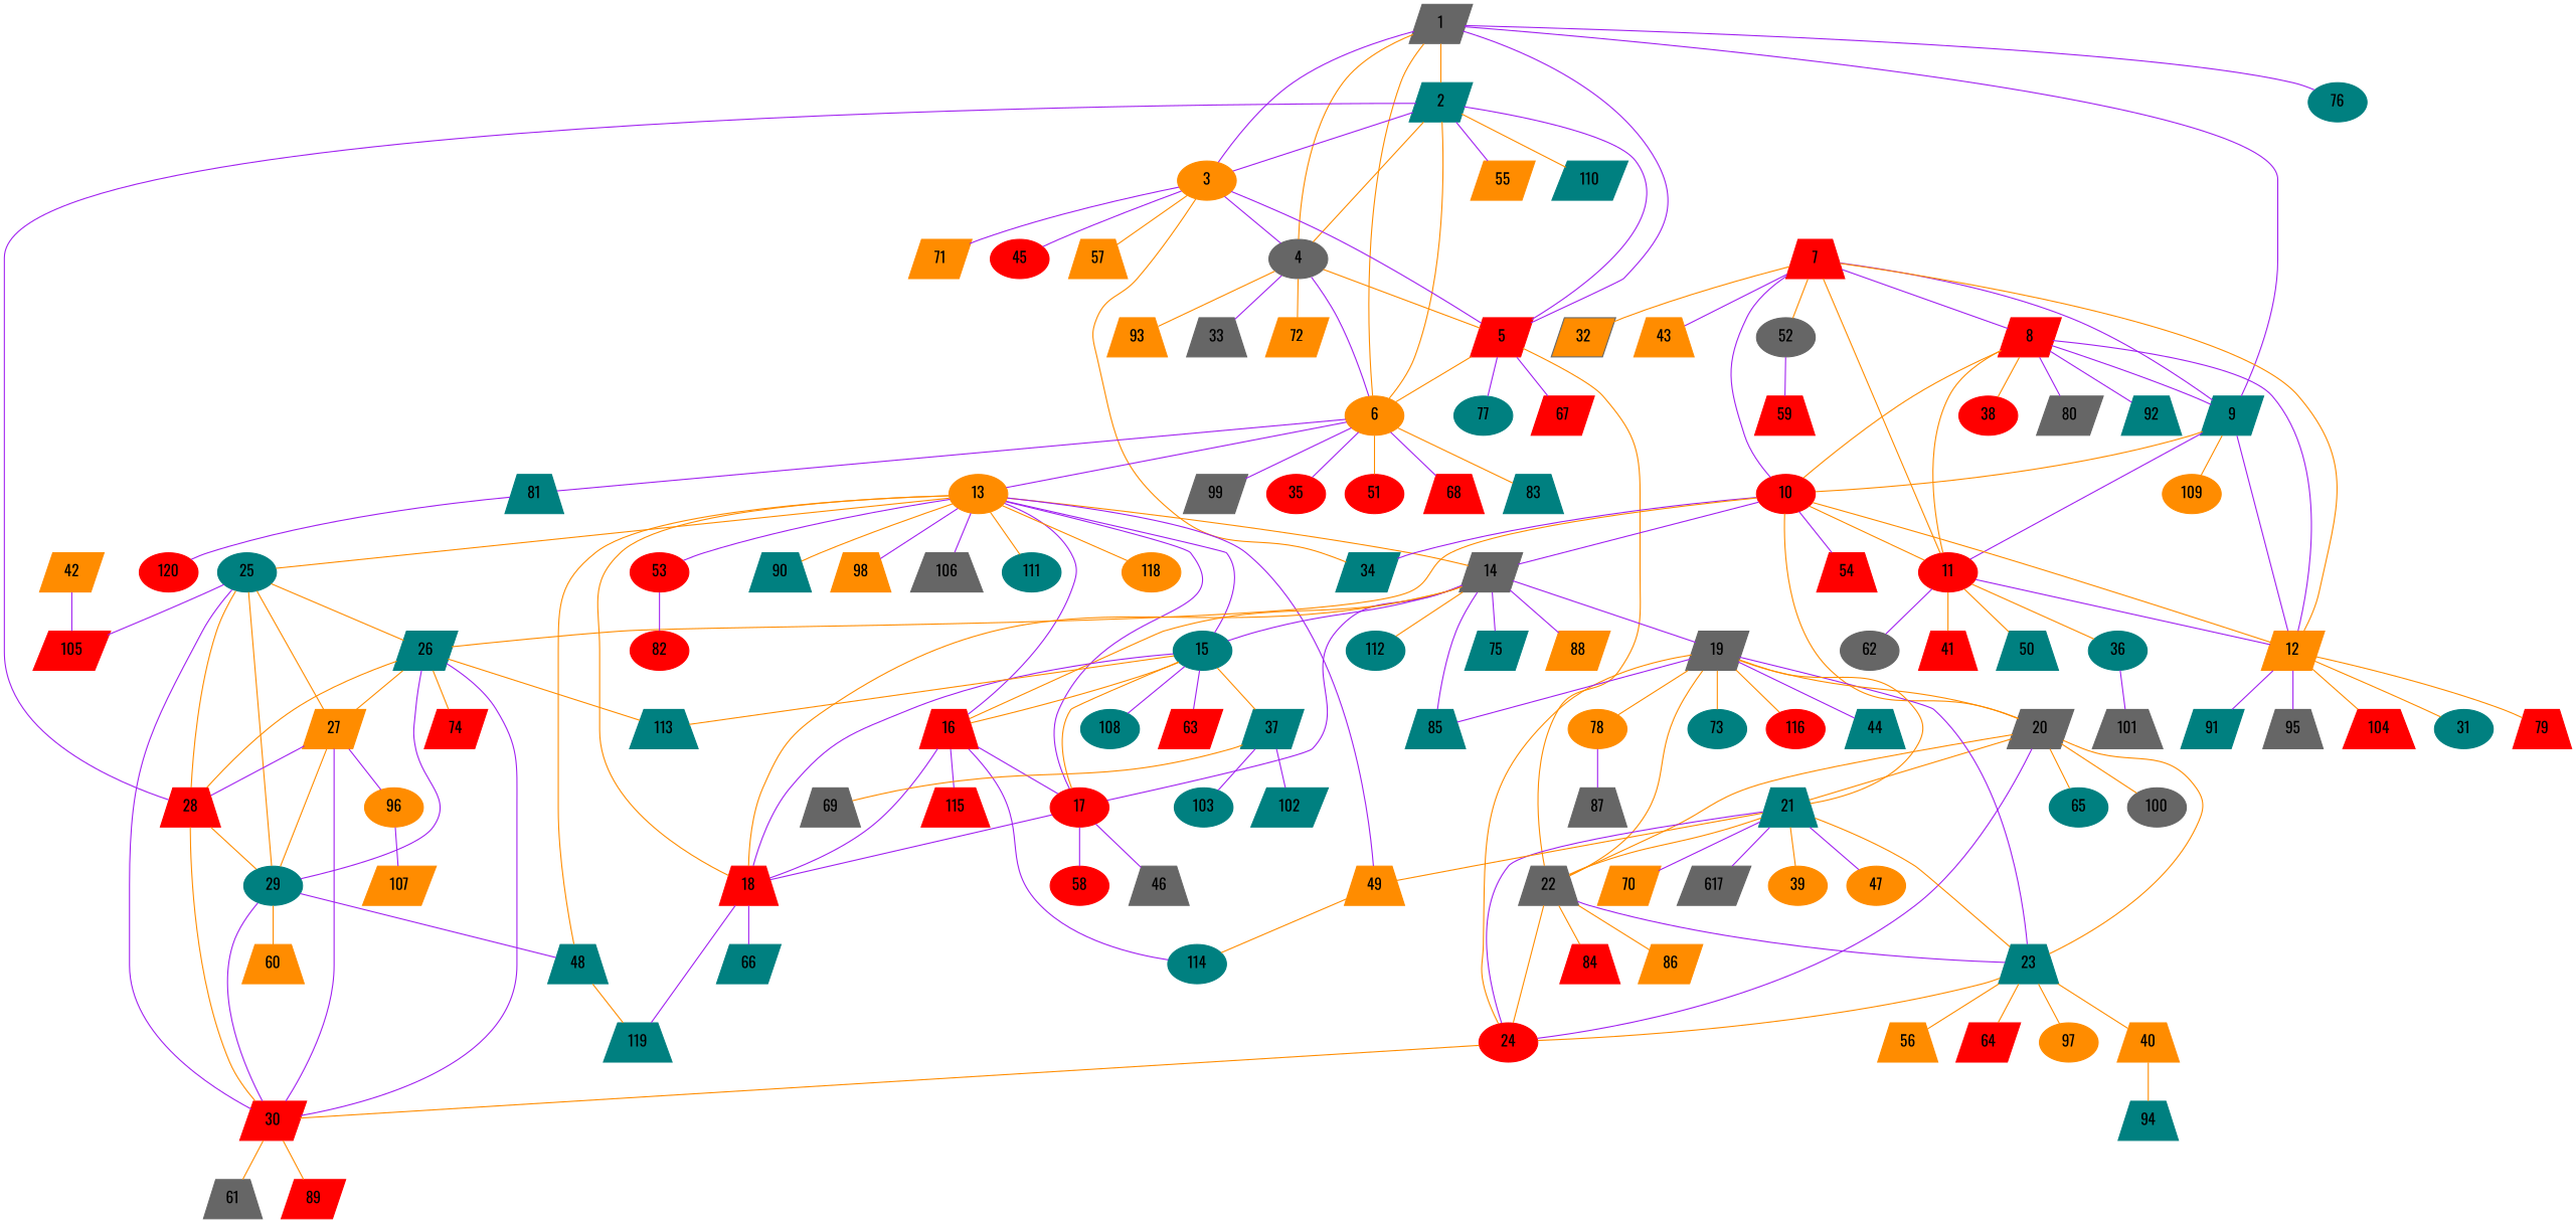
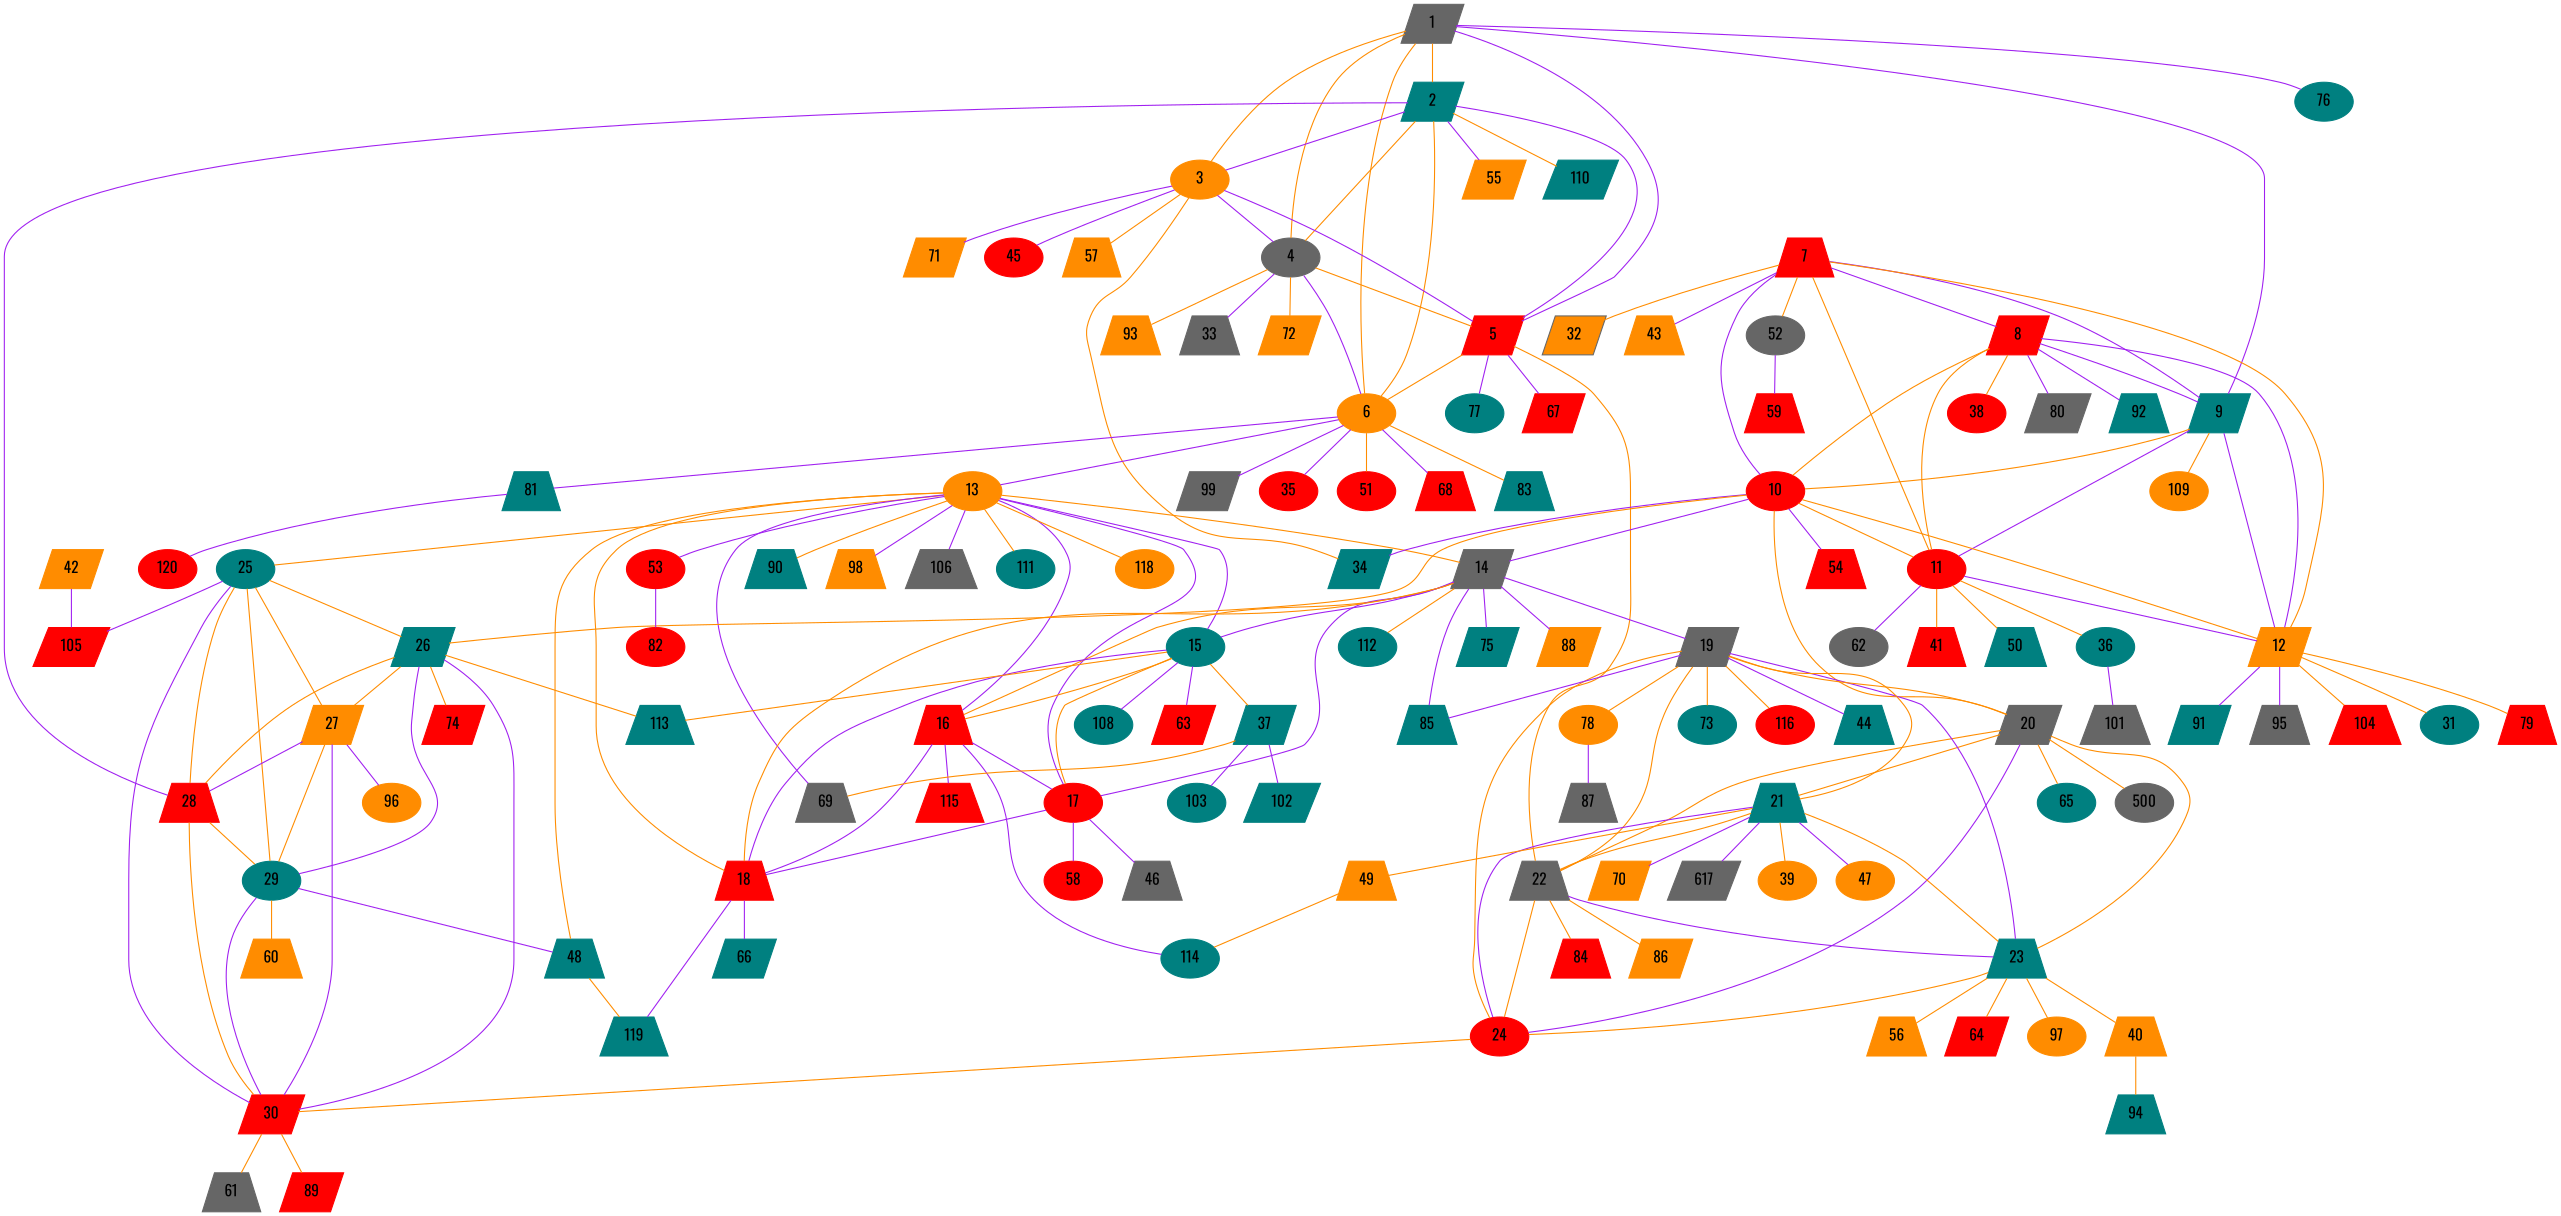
  graph {
    fontname=Oswald
    node [color=teal fontname=Oswald shape=trapezium style=filled]
    edge [color=darkorange fontname=Oswald]
    1 [color=gray40 shape=parallelogram]
    2 [shape=parallelogram]
    3 [color=darkorange shape=ellipse]
    4 [color=gray40 shape=ellipse]
    5 [color=red shape=parallelogram]
    6 [color=darkorange shape=ellipse]
    9 [shape=parallelogram]
    76 [shape=ellipse]
    28 [color=red]
    55 [color=darkorange shape=parallelogram]
    110 [shape=parallelogram]
    34 [shape=parallelogram]
    45 [color=red shape=ellipse]
    57 [color=darkorange]
    71 [color=darkorange shape=parallelogram]
    33 [color=gray40]
    72 [color=darkorange shape=parallelogram]
    93 [color=darkorange]
    22 [color=gray40]
    67 [color=red shape=parallelogram]
    77 [shape=ellipse]
    13 [color=darkorange shape=ellipse]
    35 [color=red shape=ellipse]
    51 [color=red shape=ellipse]
    68 [color=red]
    81
    83
    99 [color=gray40 shape=parallelogram]
    10 [color=red shape=ellipse]
    11 [color=red shape=ellipse]
    12 [color=darkorange shape=parallelogram]
    109 [color=darkorange shape=ellipse]
    30 [color=red shape=parallelogram]
    29 [shape=ellipse]
    23
    24 [color=red shape=ellipse]
    84 [color=red]
    86 [color=darkorange shape=parallelogram]
    14 [color=gray40 shape=parallelogram]
    15 [shape=ellipse]
    16 [color=red]
    17 [color=red shape=ellipse]
    18 [color=red]
    25 [shape=ellipse]
    48
    49 [color=darkorange]
    53 [color=red shape=ellipse]
    90
    98 [color=darkorange]
    106 [color=gray40]
    111 [shape=ellipse]
    118 [color=darkorange shape=ellipse]
    120 [color=red shape=ellipse]
    7 [color=red]
    8 [color=red shape=parallelogram]
    32 [color=gray40 fillcolor=darkorange shape=parallelogram]
    43 [color=darkorange]
    52 [color=gray40 shape=ellipse]
    38 [color=red shape=ellipse]
    80 [color=gray40 shape=parallelogram]
    92
    20 [color=gray40 shape=parallelogram]
    26 [shape=parallelogram]
    54 [color=red]
    36 [shape=ellipse]
    41 [color=red]
    50
    62 [color=gray40 shape=ellipse]
    31 [shape=ellipse]
    79 [color=red]
    91 [shape=parallelogram]
    95 [color=gray40]
    104 [color=red]
    59 [color=red]
    19 [color=gray40 shape=parallelogram]
    75 [shape=parallelogram]
    85
    88 [color=darkorange shape=parallelogram]
    112 [shape=ellipse]
    21
    65 [shape=ellipse]
-   100 [color=gray40 shape=ellipse]
+   100 [color=gray40 shape=ellipse label=500]
    113
    27 [color=darkorange shape=parallelogram]
    74 [color=red shape=parallelogram]
    101 [color=gray40]
    37 [shape=parallelogram]
    63 [color=red shape=parallelogram]
    108 [shape=ellipse]
    114 [shape=ellipse]
    115 [color=red]
    46 [color=gray40]
    58 [color=red shape=ellipse]
    66 [shape=parallelogram]
    119
    105 [color=red shape=parallelogram]
    82 [color=red shape=ellipse]
    44
    73 [shape=ellipse]
    78 [color=darkorange shape=ellipse]
    116 [color=red shape=ellipse]
    42 [color=darkorange shape=parallelogram]
    69 [color=gray40]
    102 [shape=parallelogram]
    103 [shape=ellipse]
    39 [color=darkorange shape=ellipse]
    47 [color=darkorange shape=ellipse]
    70 [color=darkorange shape=parallelogram]
    n109 [color=gray40 label=617 shape=parallelogram]
    40 [color=darkorange]
    56 [color=darkorange]
    64 [color=red shape=parallelogram]
    97 [color=darkorange shape=ellipse]
    87 [color=gray40]
    94
    61 [color=gray40]
    89 [color=red shape=parallelogram]
    96 [color=darkorange shape=ellipse]
    60 [color=darkorange]
-   107 [color=darkorange shape=parallelogram]
    1 -- 2
-   1 -- 3 [color=purple]
+   1 -- 3
    1 -- 4
    1 -- 5 [color=purple]
    1 -- 6
    1 -- 9 [color=purple]
    1 -- 76 [color=purple]
    2 -- 3 [color=purple]
    2 -- 4
    2 -- 5 [color=purple]
    2 -- 6
    2 -- 28 [color=purple]
    2 -- 55 [color=purple]
    2 -- 110
    3 -- 4 [color=purple]
    3 -- 5 [color=purple]
    3 -- 34
    3 -- 45 [color=purple]
    3 -- 57
    3 -- 71 [color=purple]
    4 -- 5
    4 -- 6 [color=purple]
    4 -- 33 [color=purple]
    4 -- 72
    4 -- 93
    5 -- 6
    5 -- 22
    5 -- 67 [color=purple]
    5 -- 77 [color=purple]
    6 -- 13 [color=purple]
    6 -- 35 [color=purple]
    6 -- 51
    6 -- 68 [color=purple]
    6 -- 81 [color=purple]
    6 -- 83
    6 -- 99 [color=purple]
    9 -- 10
    9 -- 11 [color=purple]
    9 -- 12 [color=purple]
    9 -- 109
    28 -- 30
    28 -- 29
    22 -- 23 [color=purple]
    22 -- 24
    22 -- 84
    22 -- 86
    13 -- 14
    13 -- 15 [color=purple]
    13 -- 16 [color=purple]
    13 -- 17 [color=purple]
    13 -- 18
    13 -- 25
    13 -- 48
-   13 -- 49 [color=purple]
+   13 -- 69 [color=purple]
    13 -- 53 [color=purple]
    13 -- 90
    13 -- 98 [color=purple]
    13 -- 106 [color=purple]
    13 -- 111
    13 -- 118
    81 -- 120 [color=purple]
    10 -- 34 [color=purple]
    10 -- 11
    10 -- 12
    10 -- 14 [color=purple]
    10 -- 20
    10 -- 26
    10 -- 54 [color=purple]
    11 -- 12 [color=purple]
    11 -- 36
    11 -- 41
    11 -- 50
    11 -- 62 [color=purple]
    12 -- 31
    12 -- 79
    12 -- 91 [color=purple]
    12 -- 95 [color=purple]
    12 -- 104
    30 -- 61
    30 -- 89
    29 -- 30 [color=purple]
    29 -- 48 [color=purple]
    29 -- 60
    23 -- 24
    23 -- 40
    23 -- 56
    23 -- 64
    23 -- 97
    24 -- 30
    14 -- 15 [color=purple]
    14 -- 16
    14 -- 17 [color=purple]
    14 -- 18
    14 -- 19 [color=purple]
    14 -- 75 [color=purple]
    14 -- 85 [color=purple]
    14 -- 88 [color=purple]
    14 -- 112
    15 -- 16
    15 -- 17
    15 -- 18 [color=purple]
    15 -- 113
    15 -- 37
    15 -- 63 [color=purple]
    15 -- 108 [color=purple]
    16 -- 17 [color=purple]
    16 -- 18 [color=purple]
    16 -- 114 [color=purple]
    16 -- 115 [color=purple]
    17 -- 18 [color=purple]
    17 -- 46 [color=purple]
    17 -- 58 [color=purple]
    18 -- 66 [color=purple]
    18 -- 119 [color=purple]
    25 -- 28
    25 -- 30 [color=purple]
    25 -- 29
    25 -- 26
    25 -- 27
    25 -- 105 [color=purple]
    48 -- 119
    49 -- 114
    53 -- 82 [color=purple]
    7 -- 9 [color=purple]
    7 -- 10 [color=purple]
    7 -- 11
    7 -- 12
    7 -- 8 [color=purple]
    7 -- 32
    7 -- 43 [color=purple]
    7 -- 52
    8 -- 9 [color=purple]
    8 -- 10
    8 -- 11
    8 -- 12 [color=purple]
    8 -- 38
    8 -- 80 [color=purple]
    8 -- 92 [color=purple]
    52 -- 59 [color=purple]
    20 -- 22
    20 -- 23
    20 -- 24 [color=purple]
    20 -- 21
    20 -- 65
    20 -- 100
    26 -- 28
    26 -- 30 [color=purple]
    26 -- 29 [color=purple]
    26 -- 113
    26 -- 27
    26 -- 74
    36 -- 101 [color=purple]
    19 -- 22
    19 -- 23 [color=purple]
    19 -- 24
    19 -- 20
    19 -- 85 [color=purple]
    19 -- 21
    19 -- 44 [color=purple]
    19 -- 73
    19 -- 78
    19 -- 116
    21 -- 22
    21 -- 23
    21 -- 24 [color=purple]
    21 -- 49
    21 -- 39
    21 -- 47 [color=purple]
    21 -- 70 [color=purple]
    21 -- n109 [color=purple]
    27 -- 28 [color=purple]
    27 -- 30 [color=purple]
    27 -- 29
    27 -- 96 [color=purple]
    37 -- 69
    37 -- 102 [color=purple]
    37 -- 103 [color=purple]
    78 -- 87 [color=purple]
    42 -- 105 [color=purple]
    40 -- 94
-   96 -- 107 [color=purple]
  }
